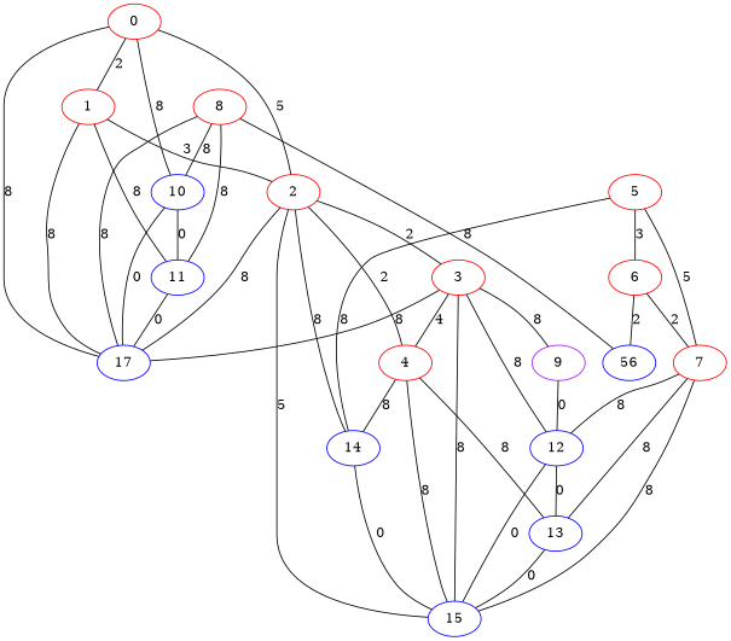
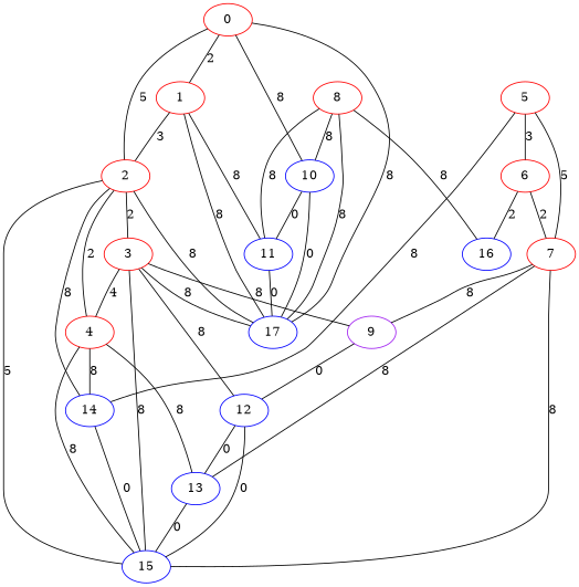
  graph {
    node [color=red weight=1]
    0
    1
    2
    10 [color=blue weight=3]
    17 [color=blue weight=3]
    11 [color=blue weight=3]
    3
    4
    14 [color=blue weight=3]
    15 [color=blue weight=3]
    9 [color=purple weight=4]
    12 [color=blue weight=3]
    13 [color=blue weight=3]
    5
    6
    7
-   16 [color=blue weight=3 label=56]
+   16 [color=blue weight=3]
    8
    0 -- 1 [label=2]
    0 -- 2 [label=5]
    0 -- 10 [label=8]
    0 -- 17 [label=8]
    1 -- 2 [label=3]
    1 -- 17 [label=8]
    1 -- 11 [label=8]
    2 -- 17 [label=8]
    2 -- 3 [label=2]
    2 -- 4 [label=2]
    2 -- 14 [label=8]
    2 -- 15 [label=5]
    10 -- 17 [label=0]
    10 -- 11 [label=0]
    11 -- 17 [label=0]
    3 -- 17 [label=8]
    3 -- 4 [label=4]
    3 -- 15 [label=8]
    3 -- 9 [label=8]
    3 -- 12 [label=8]
    4 -- 14 [label=8]
    4 -- 15 [label=8]
    4 -- 13 [label=8]
    14 -- 15 [label=0]
    9 -- 12 [label=0]
    12 -- 15 [label=0]
    12 -- 13 [label=0]
    13 -- 15 [label=0]
    5 -- 14 [label=8]
    5 -- 6 [label=3]
    5 -- 7 [label=5]
    6 -- 7 [label=2]
    6 -- 16 [label=2]
    7 -- 15 [label=8]
-   7 -- 12 [label=8]
+   7 -- 9 [label=8]
    7 -- 13 [label=8]
    8 -- 10 [label=8]
    8 -- 17 [label=8]
    8 -- 11 [label=8]
    8 -- 16 [label=8]
  }
